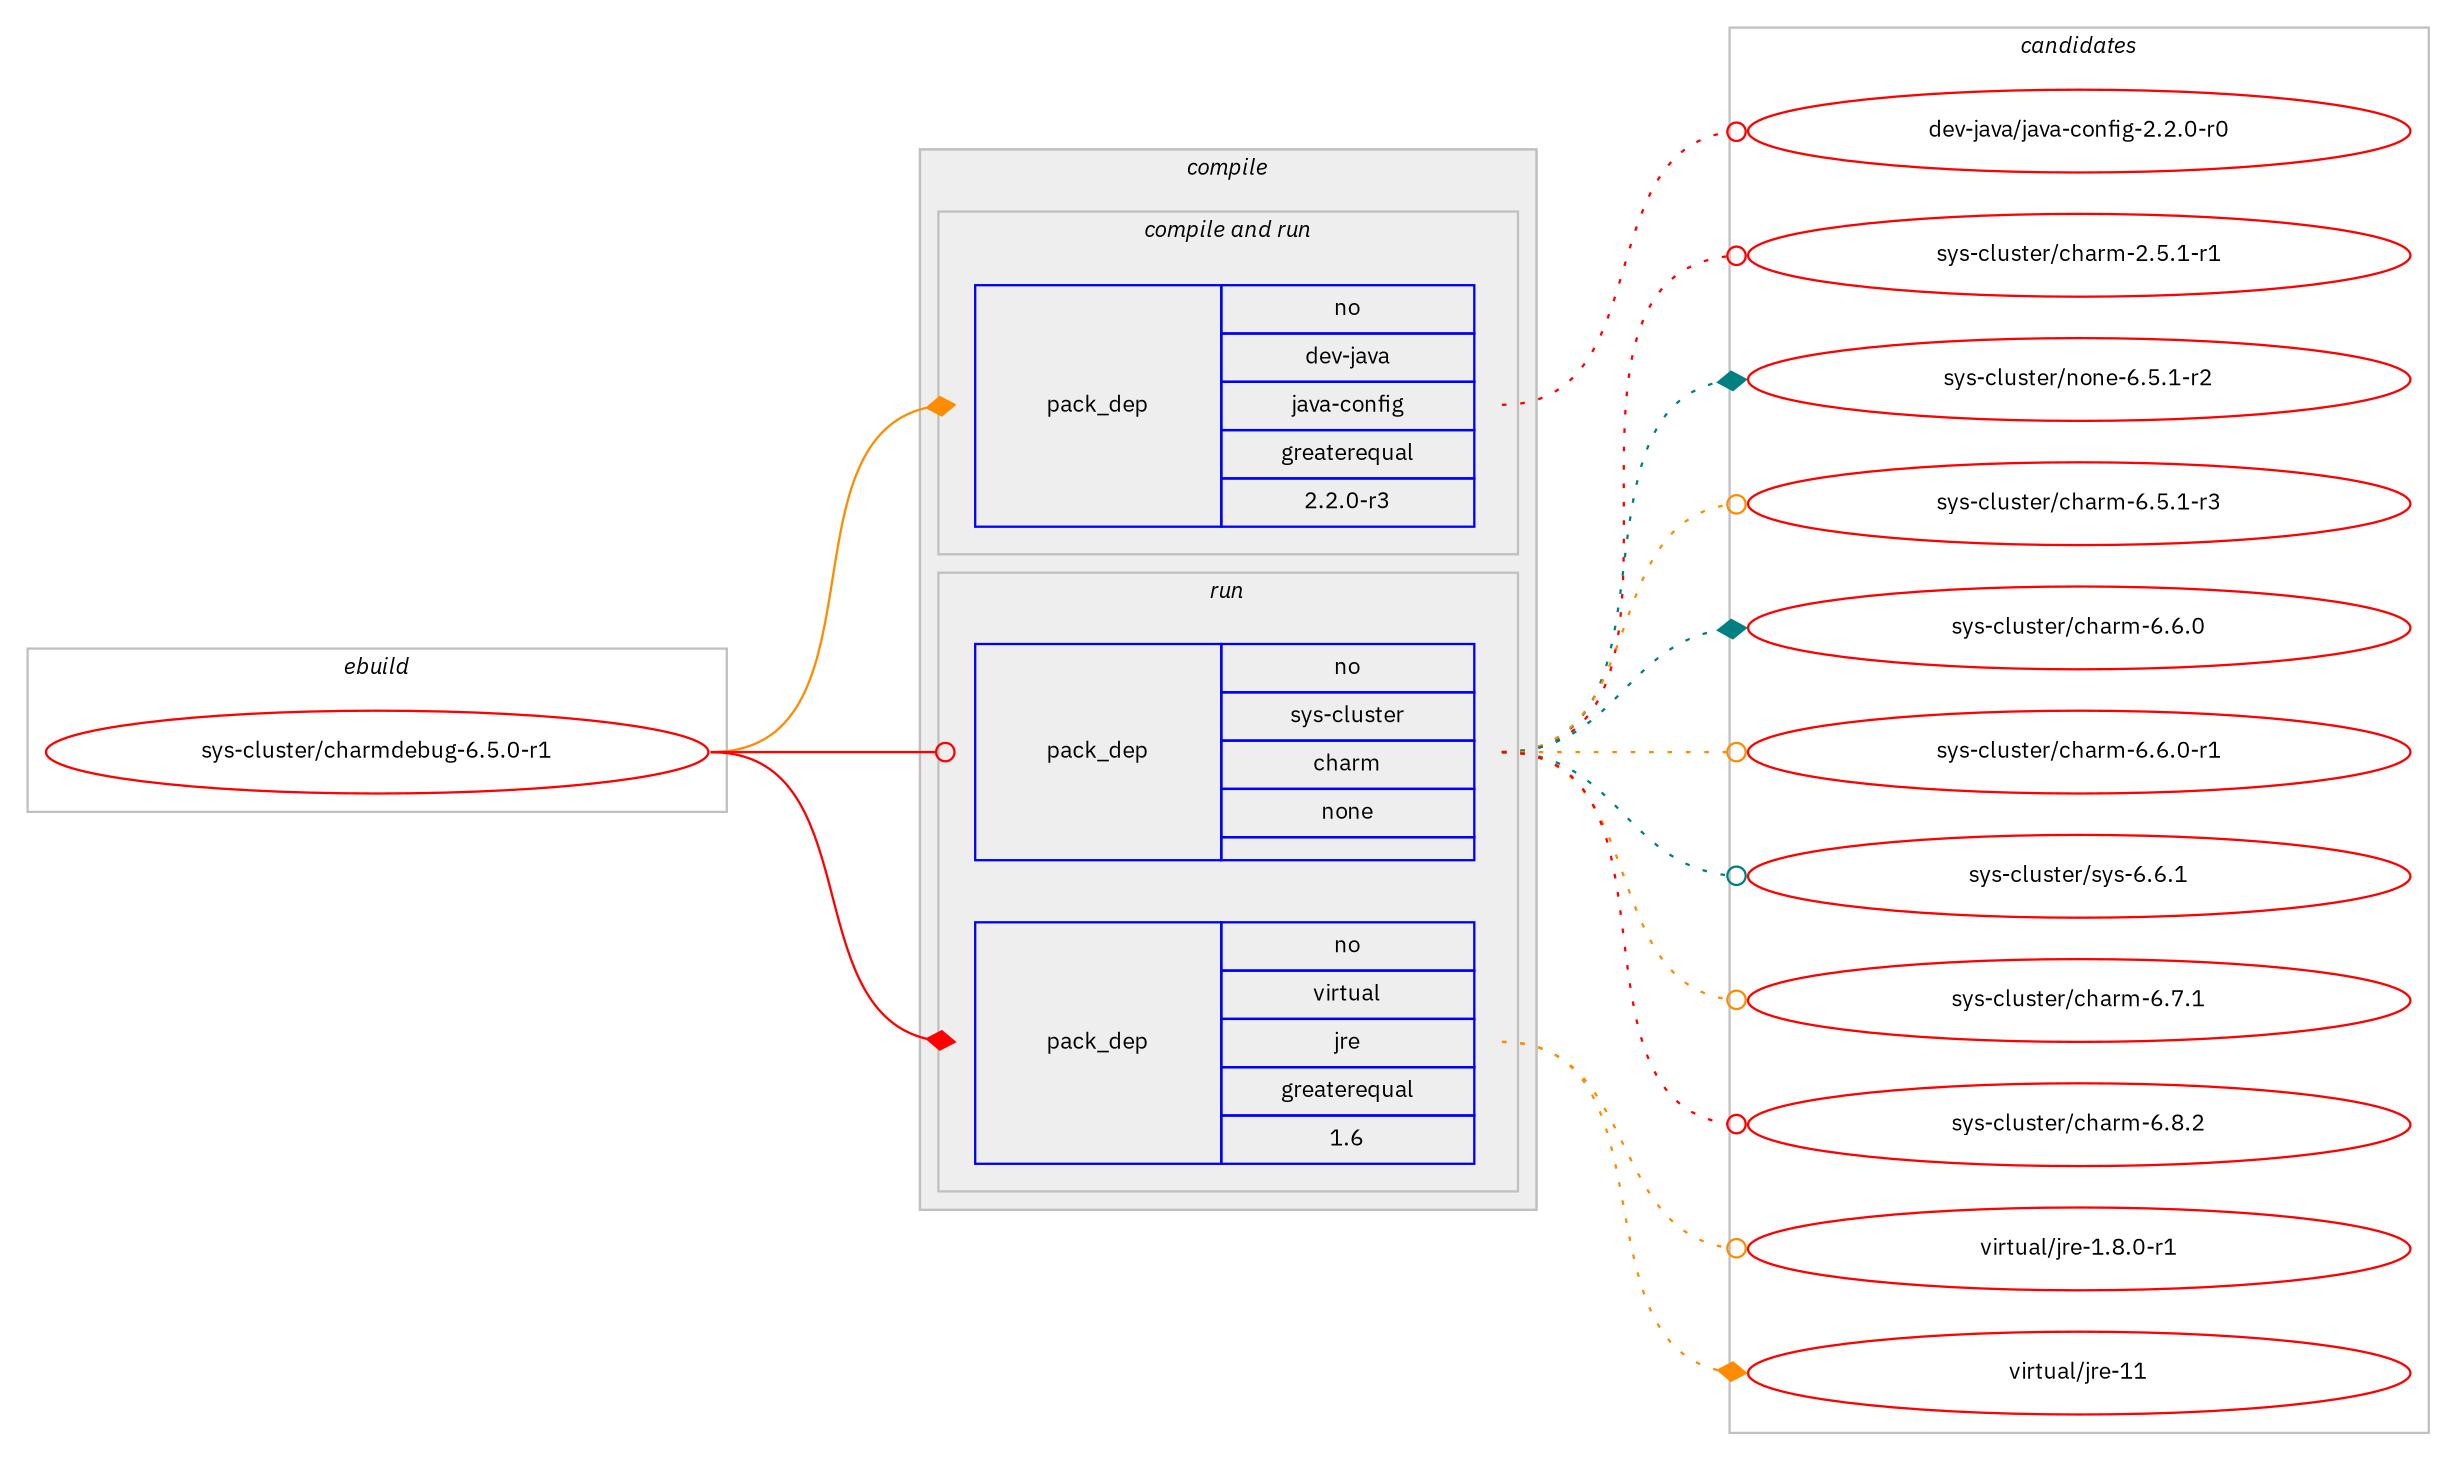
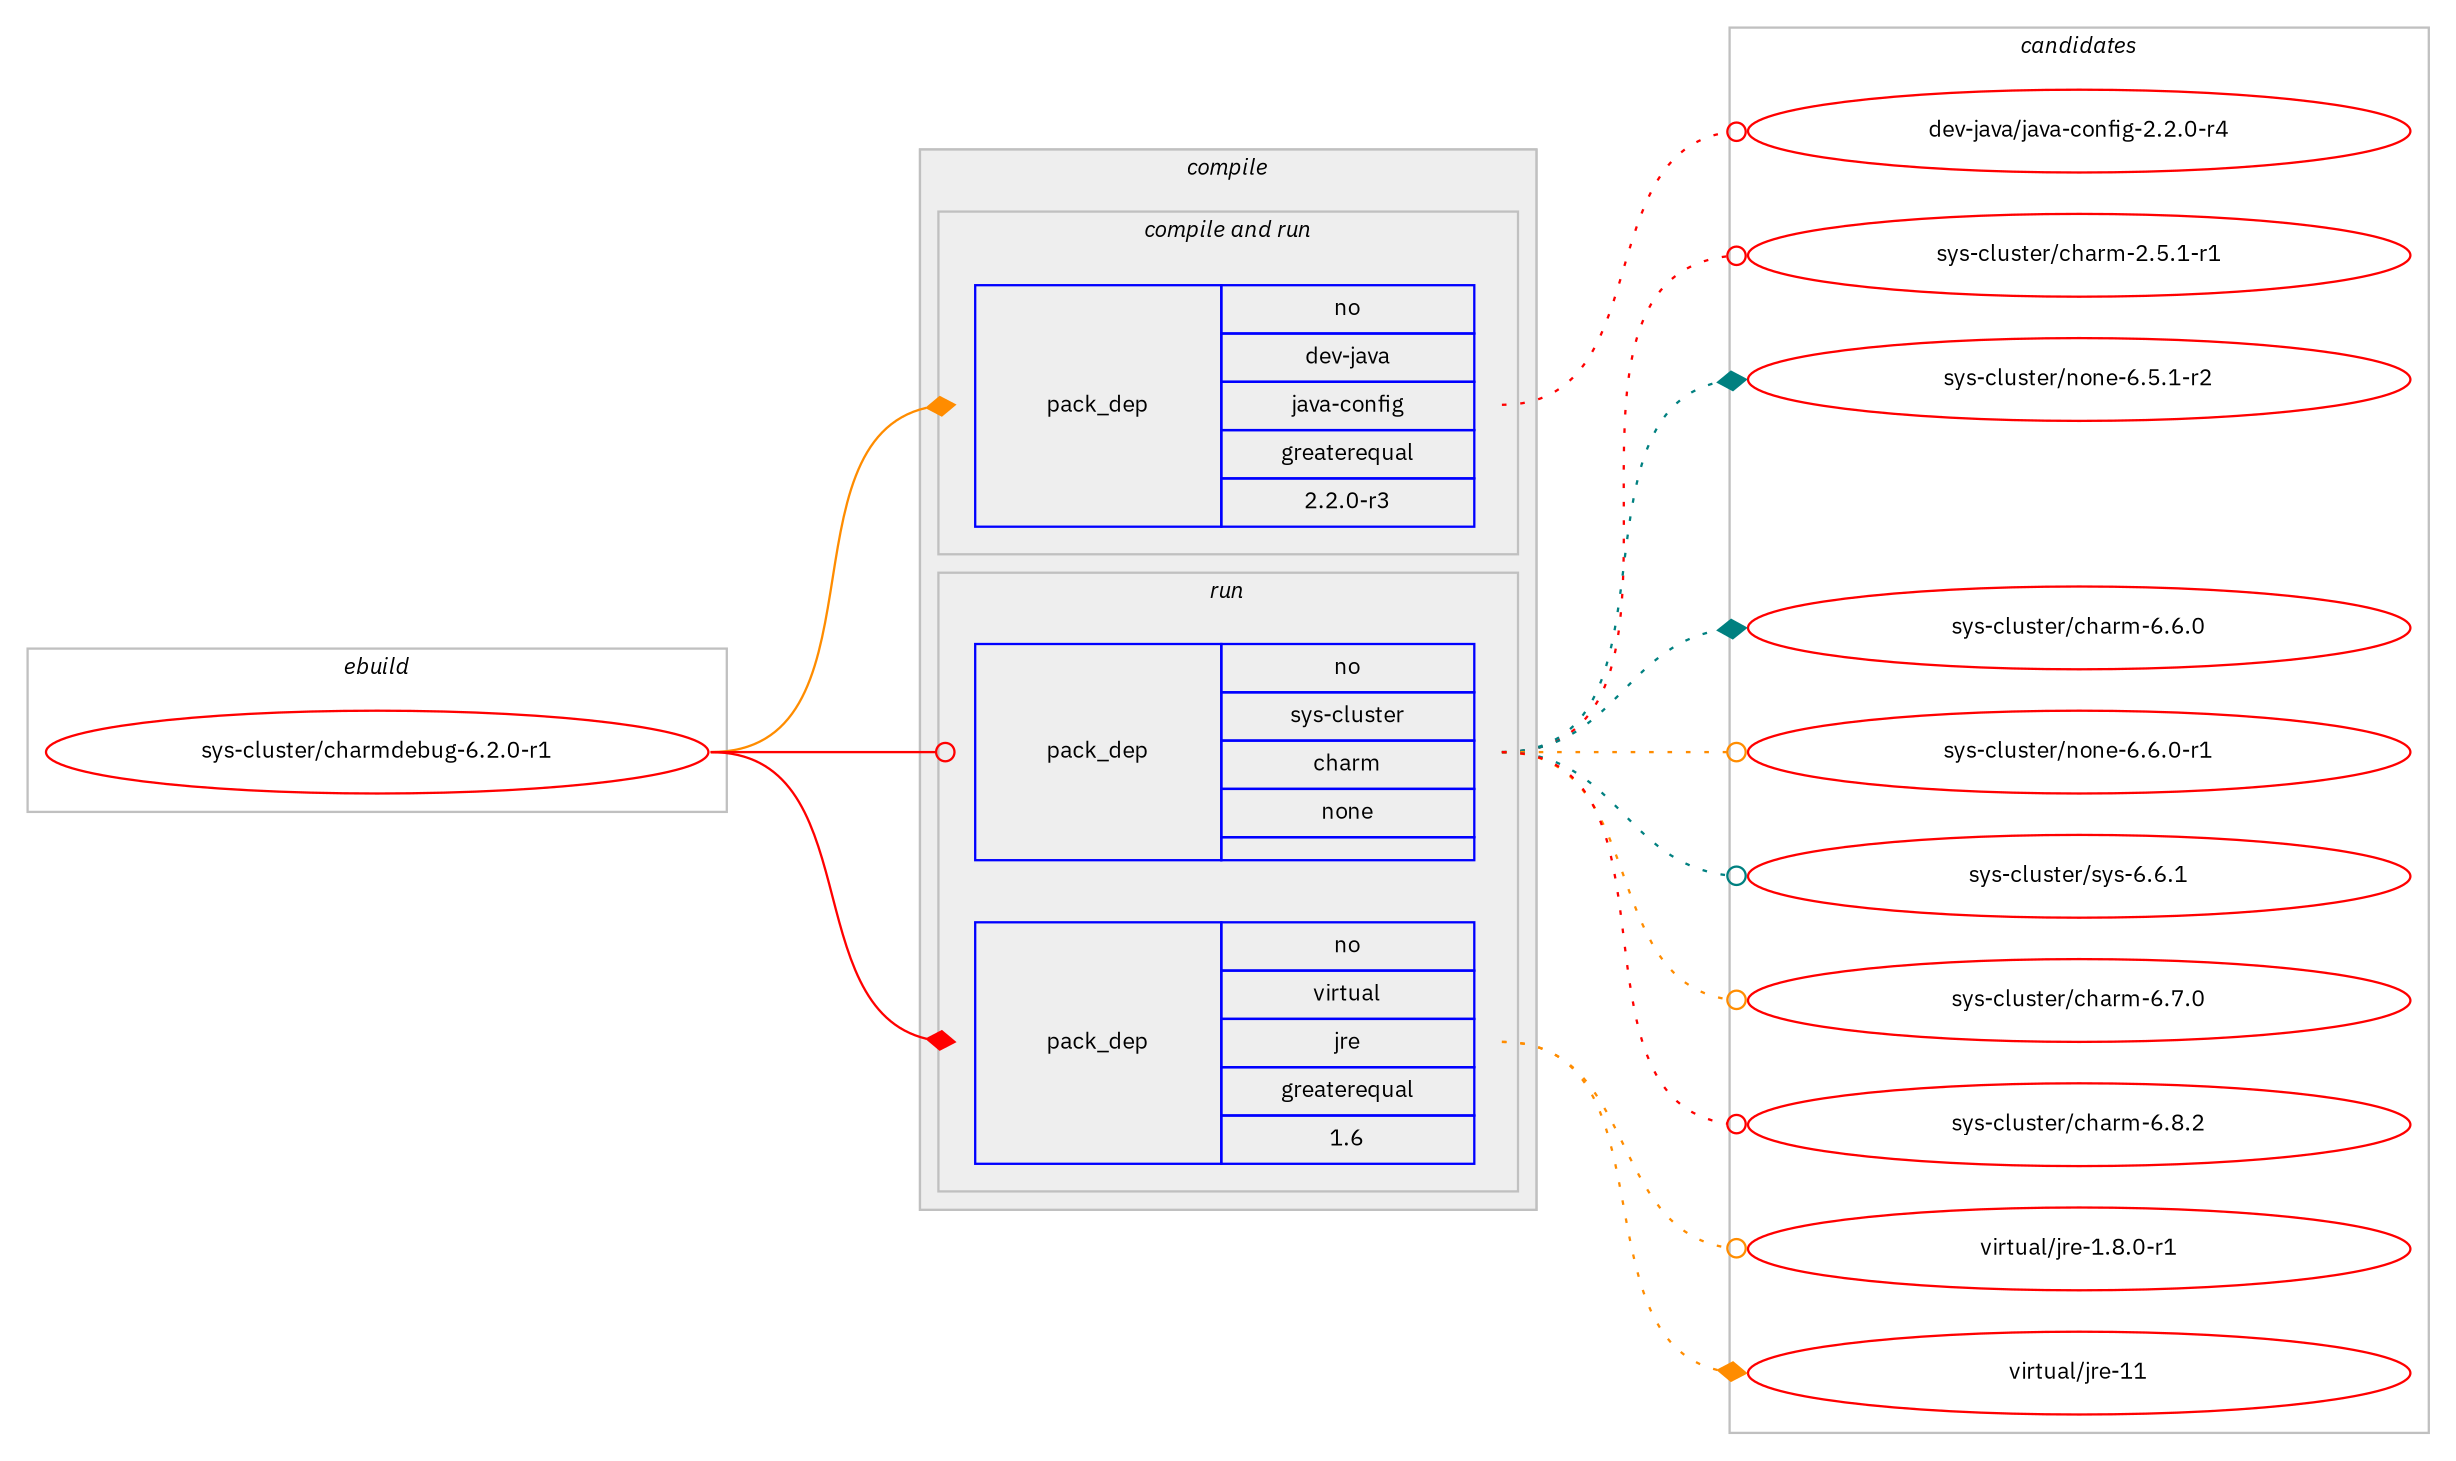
  digraph {
    compound=true
    concentrate=true
    fontname="IBM Plex Sans"
    fontsize=10
    newrank=true
    rankdir=LR
    ranksep=1.5
    node [color=red fontname="IBM Plex Sans" fontsize=10]
    edge [arrowhead=odot color=darkorange fontname="IBM Plex Sans" headport=w style=dotted tailport=e weight=100]
-   n1 [label="sys-cluster/charmdebug-6.5.0-r1" width=4]
+   n1 [label="sys-cluster/charmdebug-6.2.0-r1" width=4]
    n2 [color=blue label=<<TABLE BORDER="0" CELLBORDER="1" CELLSPACING="0" CELLPADDING="4" WIDTH="220"><TR><TD ROWSPAN="6" CELLPADDING="30">pack_dep</TD></TR><TR><TD WIDTH="110">no</TD></TR><TR><TD>dev-java</TD></TR><TR><TD>java-config</TD></TR><TR><TD>greaterequal</TD></TR><TR><TD>2.2.0-r3</TD></TR></TABLE>> shape=none]
    n3 [color=blue label=<<TABLE BORDER="0" CELLBORDER="1" CELLSPACING="0" CELLPADDING="4" WIDTH="220"><TR><TD ROWSPAN="6" CELLPADDING="30">pack_dep</TD></TR><TR><TD WIDTH="110">no</TD></TR><TR><TD>sys-cluster</TD></TR><TR><TD>charm</TD></TR><TR><TD>none</TD></TR><TR><TD></TD></TR></TABLE>> shape=none]
    n4 [color=blue label=<<TABLE BORDER="0" CELLBORDER="1" CELLSPACING="0" CELLPADDING="4" WIDTH="220"><TR><TD ROWSPAN="6" CELLPADDING="30">pack_dep</TD></TR><TR><TD WIDTH="110">no</TD></TR><TR><TD>virtual</TD></TR><TR><TD>jre</TD></TR><TR><TD>greaterequal</TD></TR><TR><TD>1.6</TD></TR></TABLE>> shape=none]
-   n5 [label="dev-java/java-config-2.2.0-r0" width=4]
+   n5 [label="dev-java/java-config-2.2.0-r4" width=4]
    n6 [label="sys-cluster/charm-2.5.1-r1" width=4]
    n7 [label="sys-cluster/none-6.5.1-r2" width=4]
-   n8 [label="sys-cluster/charm-6.5.1-r3" width=4]
    n9 [label="sys-cluster/charm-6.6.0" width=4]
-   n10 [label="sys-cluster/charm-6.6.0-r1" width=4]
+   n10 [label="sys-cluster/none-6.6.0-r1" width=4]
    n11 [label="sys-cluster/sys-6.6.1" width=4]
-   n12 [label="sys-cluster/charm-6.7.1" width=4]
+   n12 [label="sys-cluster/charm-6.7.0" width=4]
    n13 [label="sys-cluster/charm-6.8.2" width=4]
    n14 [label="virtual/jre-1.8.0-r1" width=4]
    n15 [label="virtual/jre-11" width=4]
    subgraph cluster_1 {
      color=gray
      label=<<i>ebuild</i>>
      rank=same
      n1
    }
    subgraph cluster_2 {
      color=gray
      label=<<i>dependencies</i>>
      subgraph cluster_3 {
        color=gray
        fillcolor="#eeeeee"
        label=<<i>compile</i>>
        style=filled
      }
      subgraph cluster_4 {
        color=gray
        fillcolor="#eeeeee"
        label=<<i>compile and run</i>>
        style=filled
        subgraph sub_5 {
          color=gray
          fillcolor="#eeeeee"
          label=<<i>compile and run</i>>
          style=filled
          n2
        }
      }
      subgraph cluster_6 {
        color=gray
        fillcolor="#eeeeee"
        label=<<i>run</i>>
        style=filled
        subgraph sub_7 {
          color=gray
          fillcolor="#eeeeee"
          label=<<i>run</i>>
          style=filled
          n3
        }
        subgraph sub_8 {
          color=gray
          fillcolor="#eeeeee"
          label=<<i>run</i>>
          style=filled
          n4
        }
      }
    }
    subgraph cluster_9 {
      color=gray
      label=<<i>candidates</i>>
      rank=same
      subgraph sub_10 {
        color=black
        label=<<i>candidates</i>>
        nodesep=1
        rank=same
        n5
      }
      subgraph sub_11 {
        color=black
        label=<<i>candidates</i>>
        nodesep=1
        rank=same
        n6
        n7
-       n8
        n9
        n10
        n11
        n12
        n13
      }
      subgraph sub_12 {
        color=black
        label=<<i>candidates</i>>
        nodesep=1
        rank=same
        n14
        n15
      }
    }
    n1 -> n2 [arrowhead=diamond style=solid weight=20]
    n1 -> n3 [color=red style=solid weight=20]
    n1 -> n4 [arrowhead=diamond color=red style=solid weight=20]
    n2 -> n5 [color=red]
    n3 -> n6 [color=red]
    n3 -> n7 [arrowhead=diamond color=teal]
-   n3 -> n8
    n3 -> n9 [arrowhead=diamond color=teal]
    n3 -> n10
    n3 -> n11 [color=teal]
    n3 -> n12
    n3 -> n13 [color=red]
    n4 -> n14
    n4 -> n15 [arrowhead=diamond]
  }
